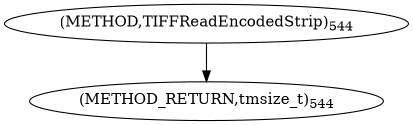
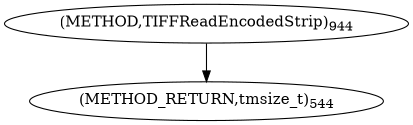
  digraph {
-   n1 [label=<(METHOD,TIFFReadEncodedStrip)<SUB>544</SUB>>]
+   n1 [label=<(METHOD,TIFFReadEncodedStrip)<SUB>944</SUB>>]
    n2 [label=<(METHOD_RETURN,tmsize_t)<SUB>544</SUB>>]
    n1 -> n2
  }
